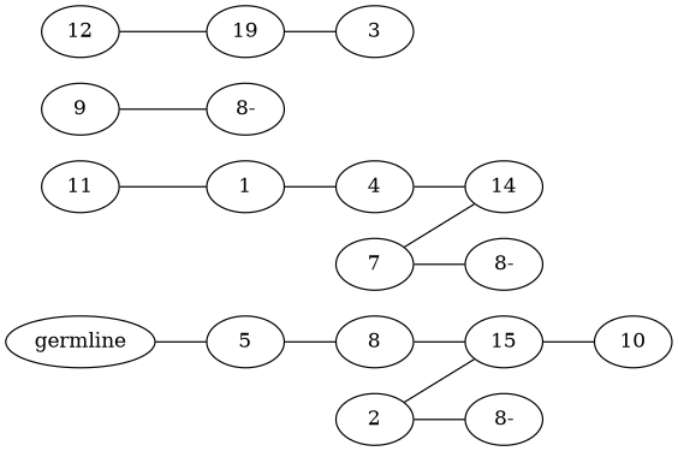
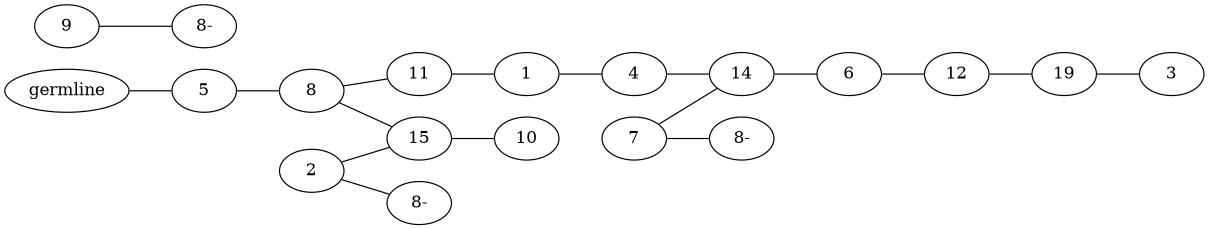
  graph {
    rankdir=LR
    n1 [label=germline]
    n2 [label=5]
    n3 [label=8]
    n4 [label=11]
    n5 [label=15]
    n6 [label=1]
    n7 [label=2]
    n8 [label="8-"]
    n9 [label=4]
    n10 [label=7]
    n11 [label=14]
    n12 [label="8-"]
    n13 [label=9]
    n14 [label="8-"]
+   n15 [label=6]
    n16 [label=12]
    n17 [label=19]
    n18 [label=3]
    n19 [label=10]
    n1 -- n2
    n2 -- n3
+   n3 -- n4
    n3 -- n5
    n4 -- n6
    n5 -- n19
    n6 -- n9
    n7 -- n5
    n7 -- n8
    n9 -- n11
    n10 -- n11
    n10 -- n12
+   n11 -- n15
    n13 -- n14
+   n15 -- n16
    n16 -- n17
    n17 -- n18
  }
